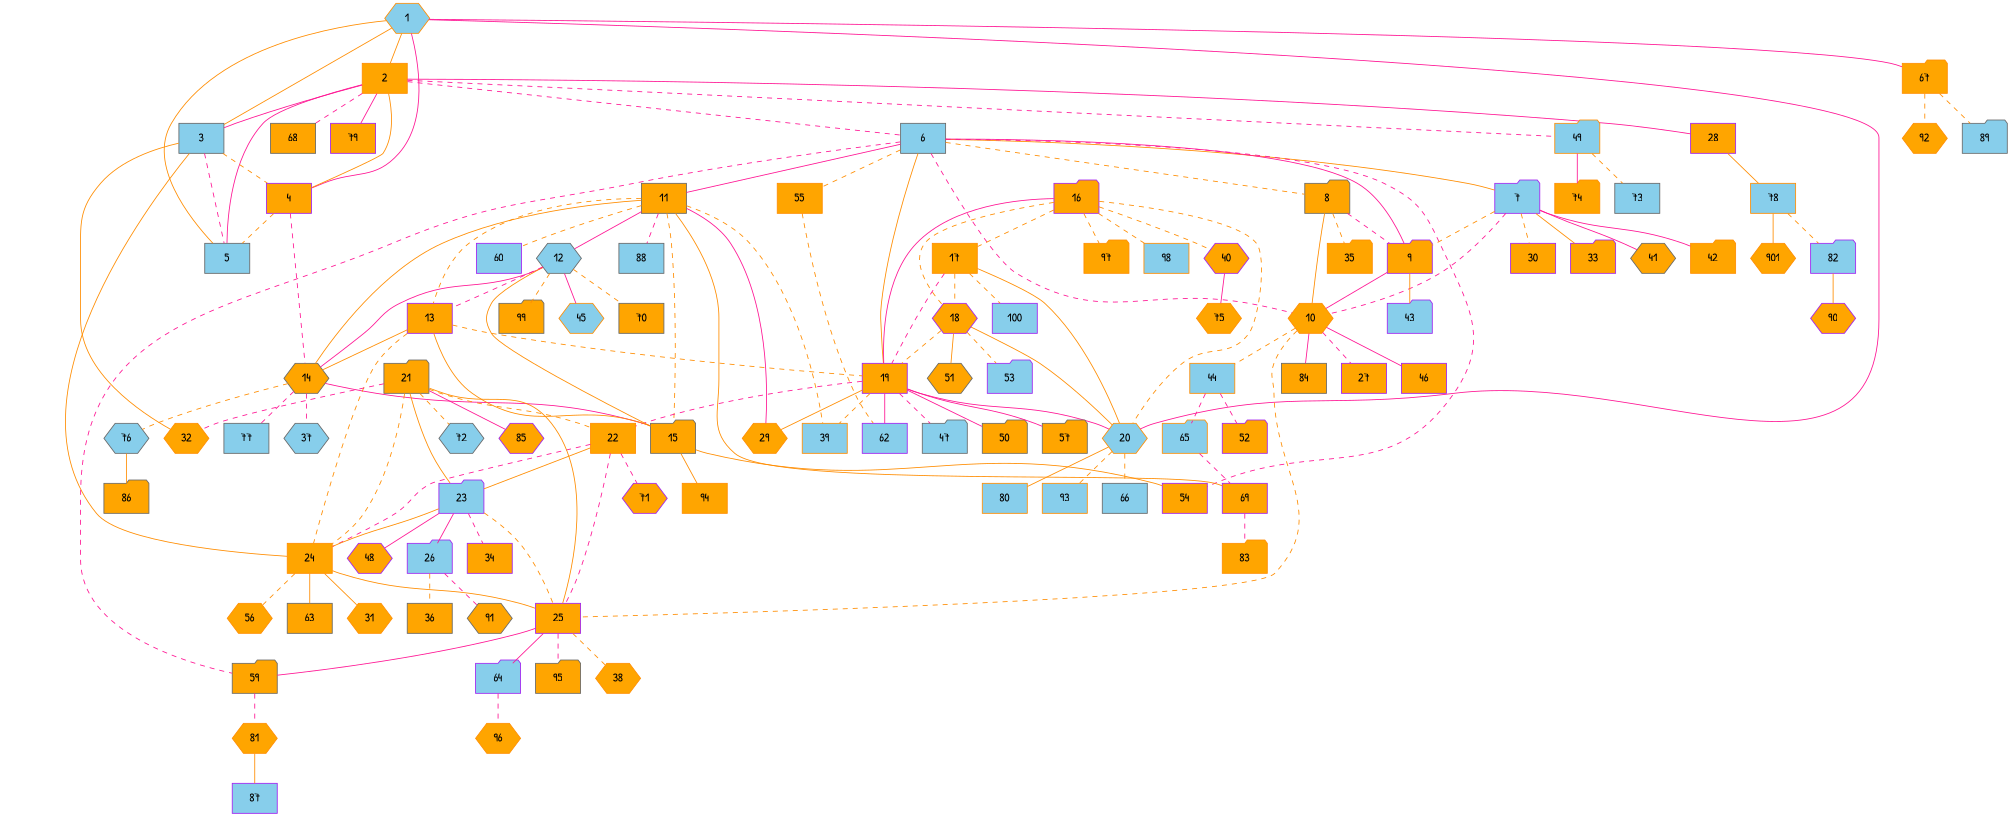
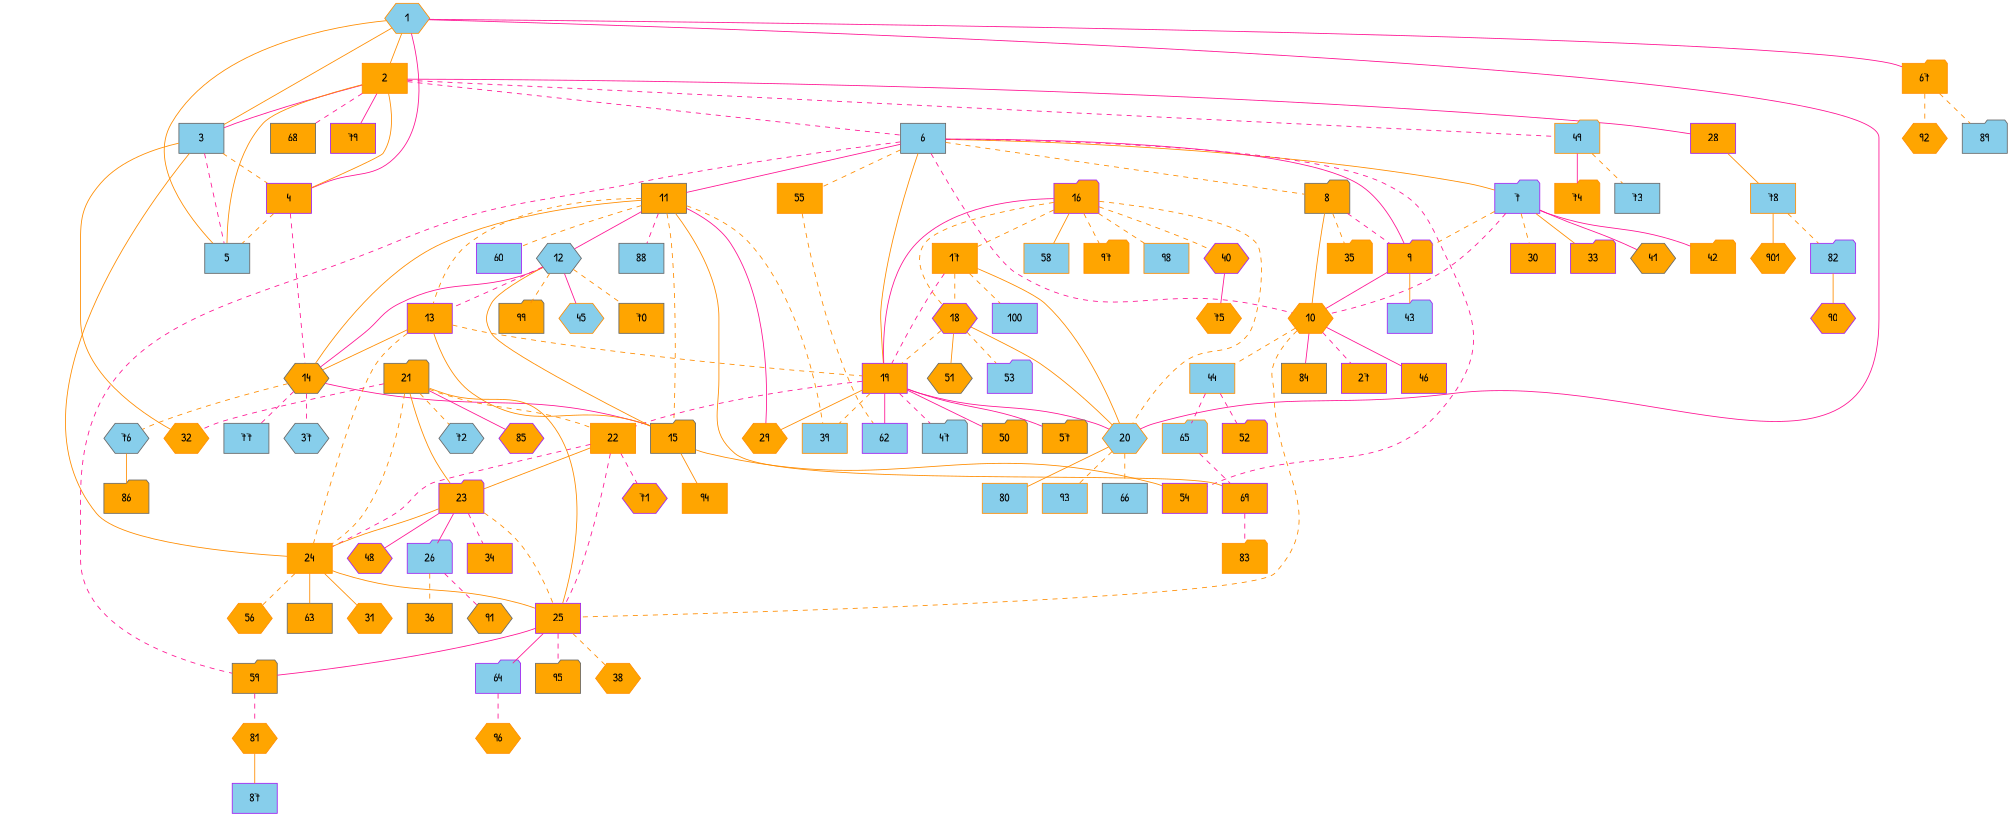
  graph {
    fontname="Patrick Hand"
    node [color=darkorange fillcolor=orange fontname="Patrick Hand" shape=box style=filled]
    edge [color=darkorange fontname="Patrick Hand" style=dashed]
    1 [fillcolor=skyblue shape=hexagon]
    2
    3 [color=gray40 fillcolor=skyblue]
    4 [color=purple]
    5 [color=gray40 fillcolor=skyblue]
    20 [fillcolor=skyblue shape=hexagon]
    67 [shape=folder]
    6 [color=gray40 fillcolor=skyblue]
    28 [color=purple]
    49 [fillcolor=skyblue shape=folder]
    68 [color=gray40]
    79 [color=purple]
    24
    32 [shape=hexagon]
    14 [color=gray40 shape=hexagon]
    66 [color=gray40 fillcolor=skyblue]
    80 [fillcolor=skyblue]
    93 [fillcolor=skyblue]
    89 [color=gray40 fillcolor=skyblue shape=folder]
    92 [shape=hexagon]
    7 [color=purple fillcolor=skyblue shape=folder]
    8 [color=gray40 shape=folder]
    9 [color=purple shape=folder]
    10 [shape=hexagon]
    11 [color=gray40]
    19 [color=purple]
    54 [color=purple]
    55
    59 [color=gray40 shape=folder]
    78 [fillcolor=skyblue]
    73 [color=gray40 fillcolor=skyblue]
    74 [shape=folder]
    25 [color=purple]
    31 [shape=hexagon]
    56 [shape=hexagon]
    63 [color=gray40]
    15 [color=gray40 shape=folder]
    37 [color=gray40 fillcolor=skyblue shape=hexagon]
    76 [color=gray40 fillcolor=skyblue shape=hexagon]
    77 [color=gray40 fillcolor=skyblue]
    30 [color=purple]
    33 [color=purple shape=folder]
    41 [color=gray40 shape=hexagon]
    42 [shape=folder]
    35 [shape=folder]
    43 [color=purple fillcolor=skyblue shape=folder]
    27 [color=purple]
    44 [fillcolor=skyblue]
    46 [color=purple]
    84 [color=gray40]
    12 [color=gray40 fillcolor=skyblue shape=hexagon]
    13 [color=purple]
    29 [shape=hexagon]
    39 [fillcolor=skyblue]
    60 [color=purple fillcolor=skyblue]
    69 [color=purple]
    88 [color=gray40 fillcolor=skyblue]
    22
    47 [color=gray40 fillcolor=skyblue shape=folder]
    50 [color=gray40 shape=folder]
    57 [color=gray40 shape=folder]
    62 [color=purple fillcolor=skyblue]
    81 [shape=hexagon]
    38 [shape=hexagon]
    64 [color=purple fillcolor=skyblue shape=folder]
    95 [color=gray40 shape=folder]
    52 [color=purple shape=folder]
    65 [fillcolor=skyblue shape=folder]
    45 [fillcolor=skyblue shape=hexagon]
    70 [color=gray40]
    99 [color=gray40 shape=folder]
    94
    83 [shape=folder]
    86 [color=gray40 shape=folder]
    16 [color=purple shape=folder]
    17
    18 [color=purple shape=hexagon]
    40 [color=purple shape=hexagon]
+   58 [fillcolor=skyblue]
    97 [shape=folder]
    98 [fillcolor=skyblue]
    100 [color=purple fillcolor=skyblue]
    51 [color=gray40 shape=hexagon]
    53 [color=purple fillcolor=skyblue shape=folder]
    75 [shape=hexagon]
-   23 [color=purple fillcolor=skyblue shape=folder]
+   23 [color=purple shape=folder]
    71 [color=purple shape=hexagon]
    21 [color=gray40 shape=folder]
    72 [color=gray40 fillcolor=skyblue shape=hexagon]
    85 [color=purple shape=hexagon]
    26 [color=purple fillcolor=skyblue shape=folder]
    34 [color=purple]
    48 [color=purple shape=hexagon]
    36 [color=gray40]
    91 [color=gray40 shape=hexagon]
    96 [shape=hexagon]
    82 [color=purple fillcolor=skyblue shape=folder]
    n98 [label=901 shape=hexagon]
    87 [color=purple fillcolor=skyblue]
    90 [color=purple shape=hexagon]
    1 -- 2 [style=solid]
    1 -- 3 [style=solid]
    1 -- 4 [color=deeppink style=solid]
    1 -- 5 [style=solid]
    1 -- 20 [color=deeppink style=solid]
    1 -- 67 [color=deeppink style=solid]
    2 -- 3 [color=deeppink style=solid]
    2 -- 4 [style=solid]
-   2 -- 5 [color=deeppink style=solid]
+   2 -- 5 [style=solid]
    2 -- 6 [color=deeppink]
    2 -- 28 [color=deeppink style=solid]
    2 -- 49 [color=deeppink]
    2 -- 68 [color=deeppink]
    2 -- 79 [color=deeppink style=solid]
    3 -- 4
    3 -- 5 [color=deeppink]
    3 -- 24 [style=solid]
    3 -- 32 [style=solid]
    4 -- 5
    4 -- 14 [color=deeppink]
    20 -- 66
    20 -- 80 [style=solid]
    20 -- 93
    67 -- 89
    67 -- 92
    6 -- 7 [style=solid]
    6 -- 8
    6 -- 9 [color=deeppink style=solid]
    6 -- 10 [color=deeppink]
    6 -- 11 [color=deeppink style=solid]
    6 -- 19 [style=solid]
    6 -- 54 [color=deeppink]
    6 -- 55
    6 -- 59 [color=deeppink]
    28 -- 78 [style=solid]
    49 -- 73
    49 -- 74 [color=deeppink style=solid]
    24 -- 25 [style=solid]
    24 -- 31 [style=solid]
    24 -- 56
    24 -- 63 [style=solid]
    14 -- 15 [color=deeppink style=solid]
    14 -- 37 [color=deeppink]
    14 -- 76
    14 -- 77 [color=deeppink]
    7 -- 9
    7 -- 10 [color=deeppink]
    7 -- 30
    7 -- 33 [style=solid]
    7 -- 41 [color=deeppink style=solid]
    7 -- 42 [color=deeppink style=solid]
    8 -- 9 [color=deeppink]
    8 -- 10 [style=solid]
    8 -- 35
    9 -- 10 [color=deeppink style=solid]
    9 -- 43 [style=solid]
    10 -- 25
    10 -- 27 [color=deeppink]
    10 -- 44
    10 -- 46 [color=deeppink style=solid]
    10 -- 84 [color=deeppink style=solid]
    11 -- 14 [style=solid]
    11 -- 15
    11 -- 12 [color=deeppink style=solid]
    11 -- 13
    11 -- 29 [color=deeppink style=solid]
    11 -- 39
    11 -- 60
    11 -- 69 [style=solid]
    11 -- 88 [color=deeppink]
    19 -- 20 [color=deeppink style=solid]
    19 -- 29 [style=solid]
    19 -- 39
    19 -- 22 [color=deeppink]
    19 -- 47 [color=deeppink]
    19 -- 50 [color=deeppink style=solid]
    19 -- 57 [color=deeppink style=solid]
    19 -- 62 [color=deeppink style=solid]
    55 -- 62
    59 -- 81 [color=deeppink]
    78 -- 82
    78 -- n98 [style=solid]
    25 -- 59 [color=deeppink style=solid]
    25 -- 38
    25 -- 64 [color=deeppink style=solid]
    25 -- 95 [color=deeppink]
    15 -- 54 [style=solid]
    15 -- 94 [style=solid]
    76 -- 86 [style=solid]
    44 -- 52 [color=deeppink]
    44 -- 65 [color=deeppink]
    12 -- 14 [color=deeppink style=solid]
    12 -- 15 [style=solid]
    12 -- 13 [color=deeppink]
    12 -- 45 [color=deeppink style=solid]
    12 -- 70
    12 -- 99
    13 -- 24
    13 -- 14 [style=solid]
    13 -- 19
    13 -- 15 [style=solid]
    69 -- 83 [color=deeppink]
    22 -- 24 [color=deeppink]
    22 -- 25 [color=deeppink]
    22 -- 23 [style=solid]
    22 -- 71 [color=deeppink]
    81 -- 87 [style=solid]
    64 -- 96 [color=deeppink]
    65 -- 69 [color=deeppink]
    16 -- 20
    16 -- 19 [color=deeppink style=solid]
    16 -- 17
    16 -- 18
    16 -- 40
+   16 -- 58 [style=solid]
    16 -- 97
    16 -- 98
    17 -- 20 [style=solid]
    17 -- 19 [color=deeppink]
    17 -- 18
    17 -- 100
    18 -- 20 [style=solid]
    18 -- 19
    18 -- 51 [style=solid]
    18 -- 53
    40 -- 75 [color=deeppink style=solid]
    23 -- 24 [style=solid]
    23 -- 25
    23 -- 26 [color=deeppink style=solid]
    23 -- 34 [color=deeppink]
    23 -- 48 [color=deeppink style=solid]
    21 -- 24
    21 -- 32 [color=deeppink]
    21 -- 25 [style=solid]
    21 -- 22
    21 -- 23 [style=solid]
    21 -- 72
    21 -- 85 [color=deeppink style=solid]
    26 -- 36
    26 -- 91 [color=deeppink]
    82 -- 90 [style=solid]
  }
